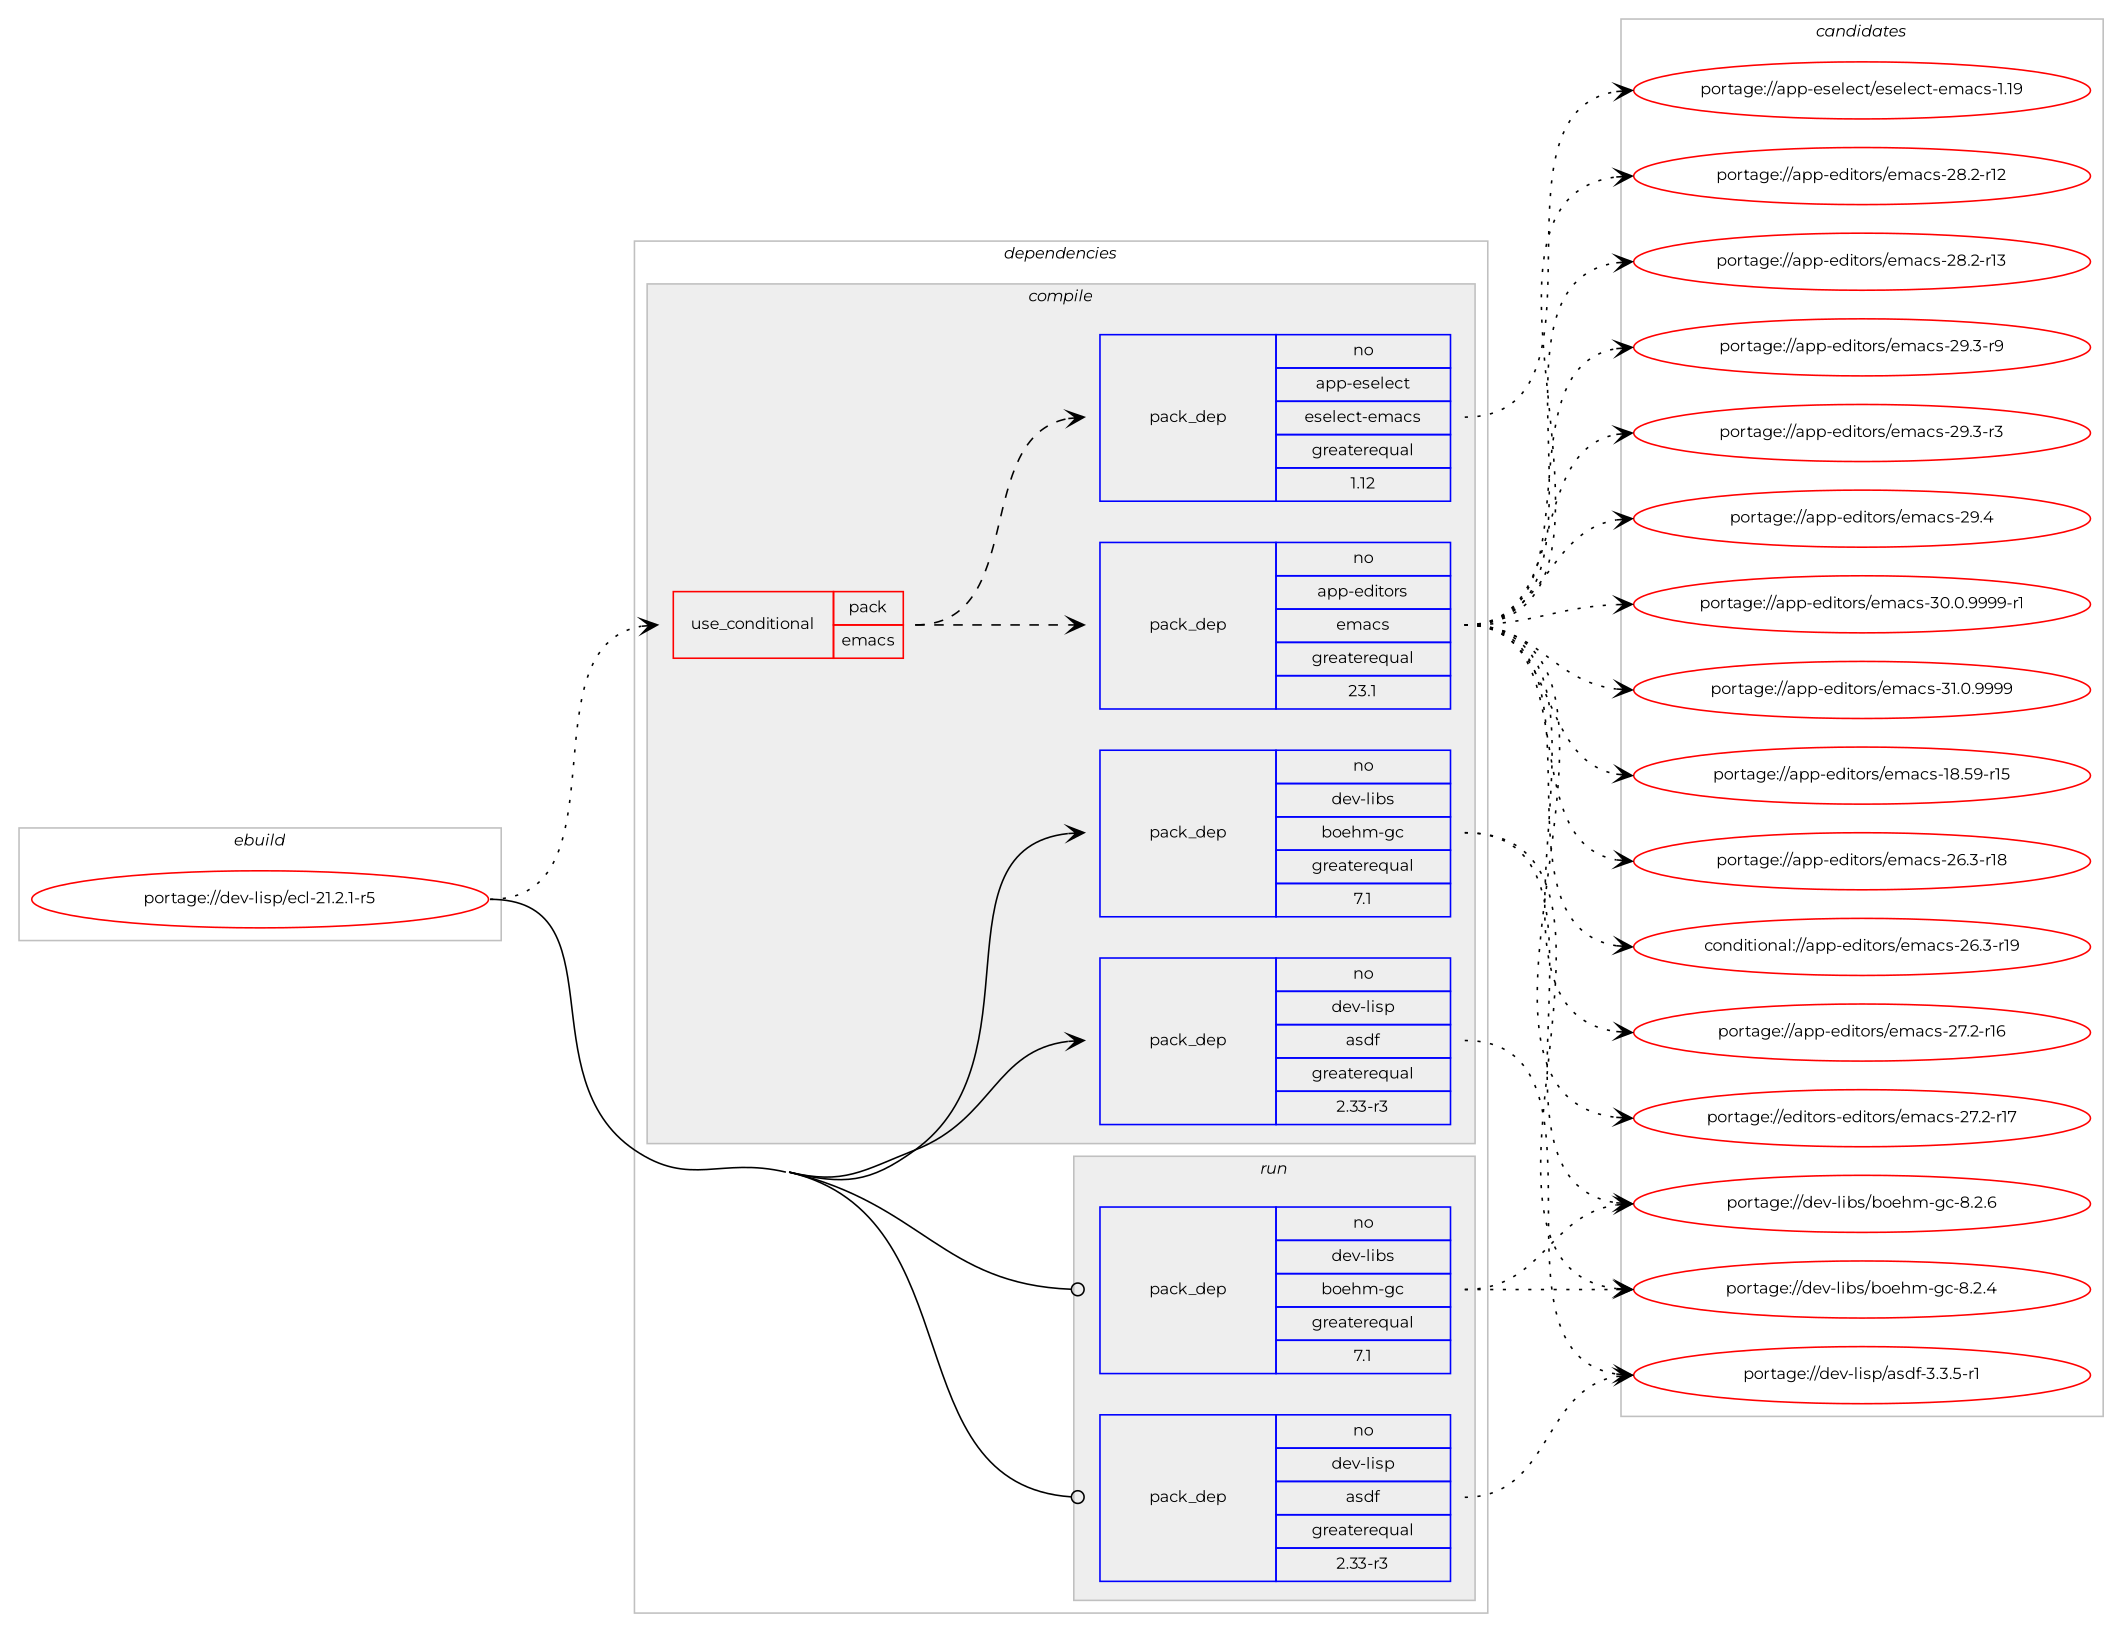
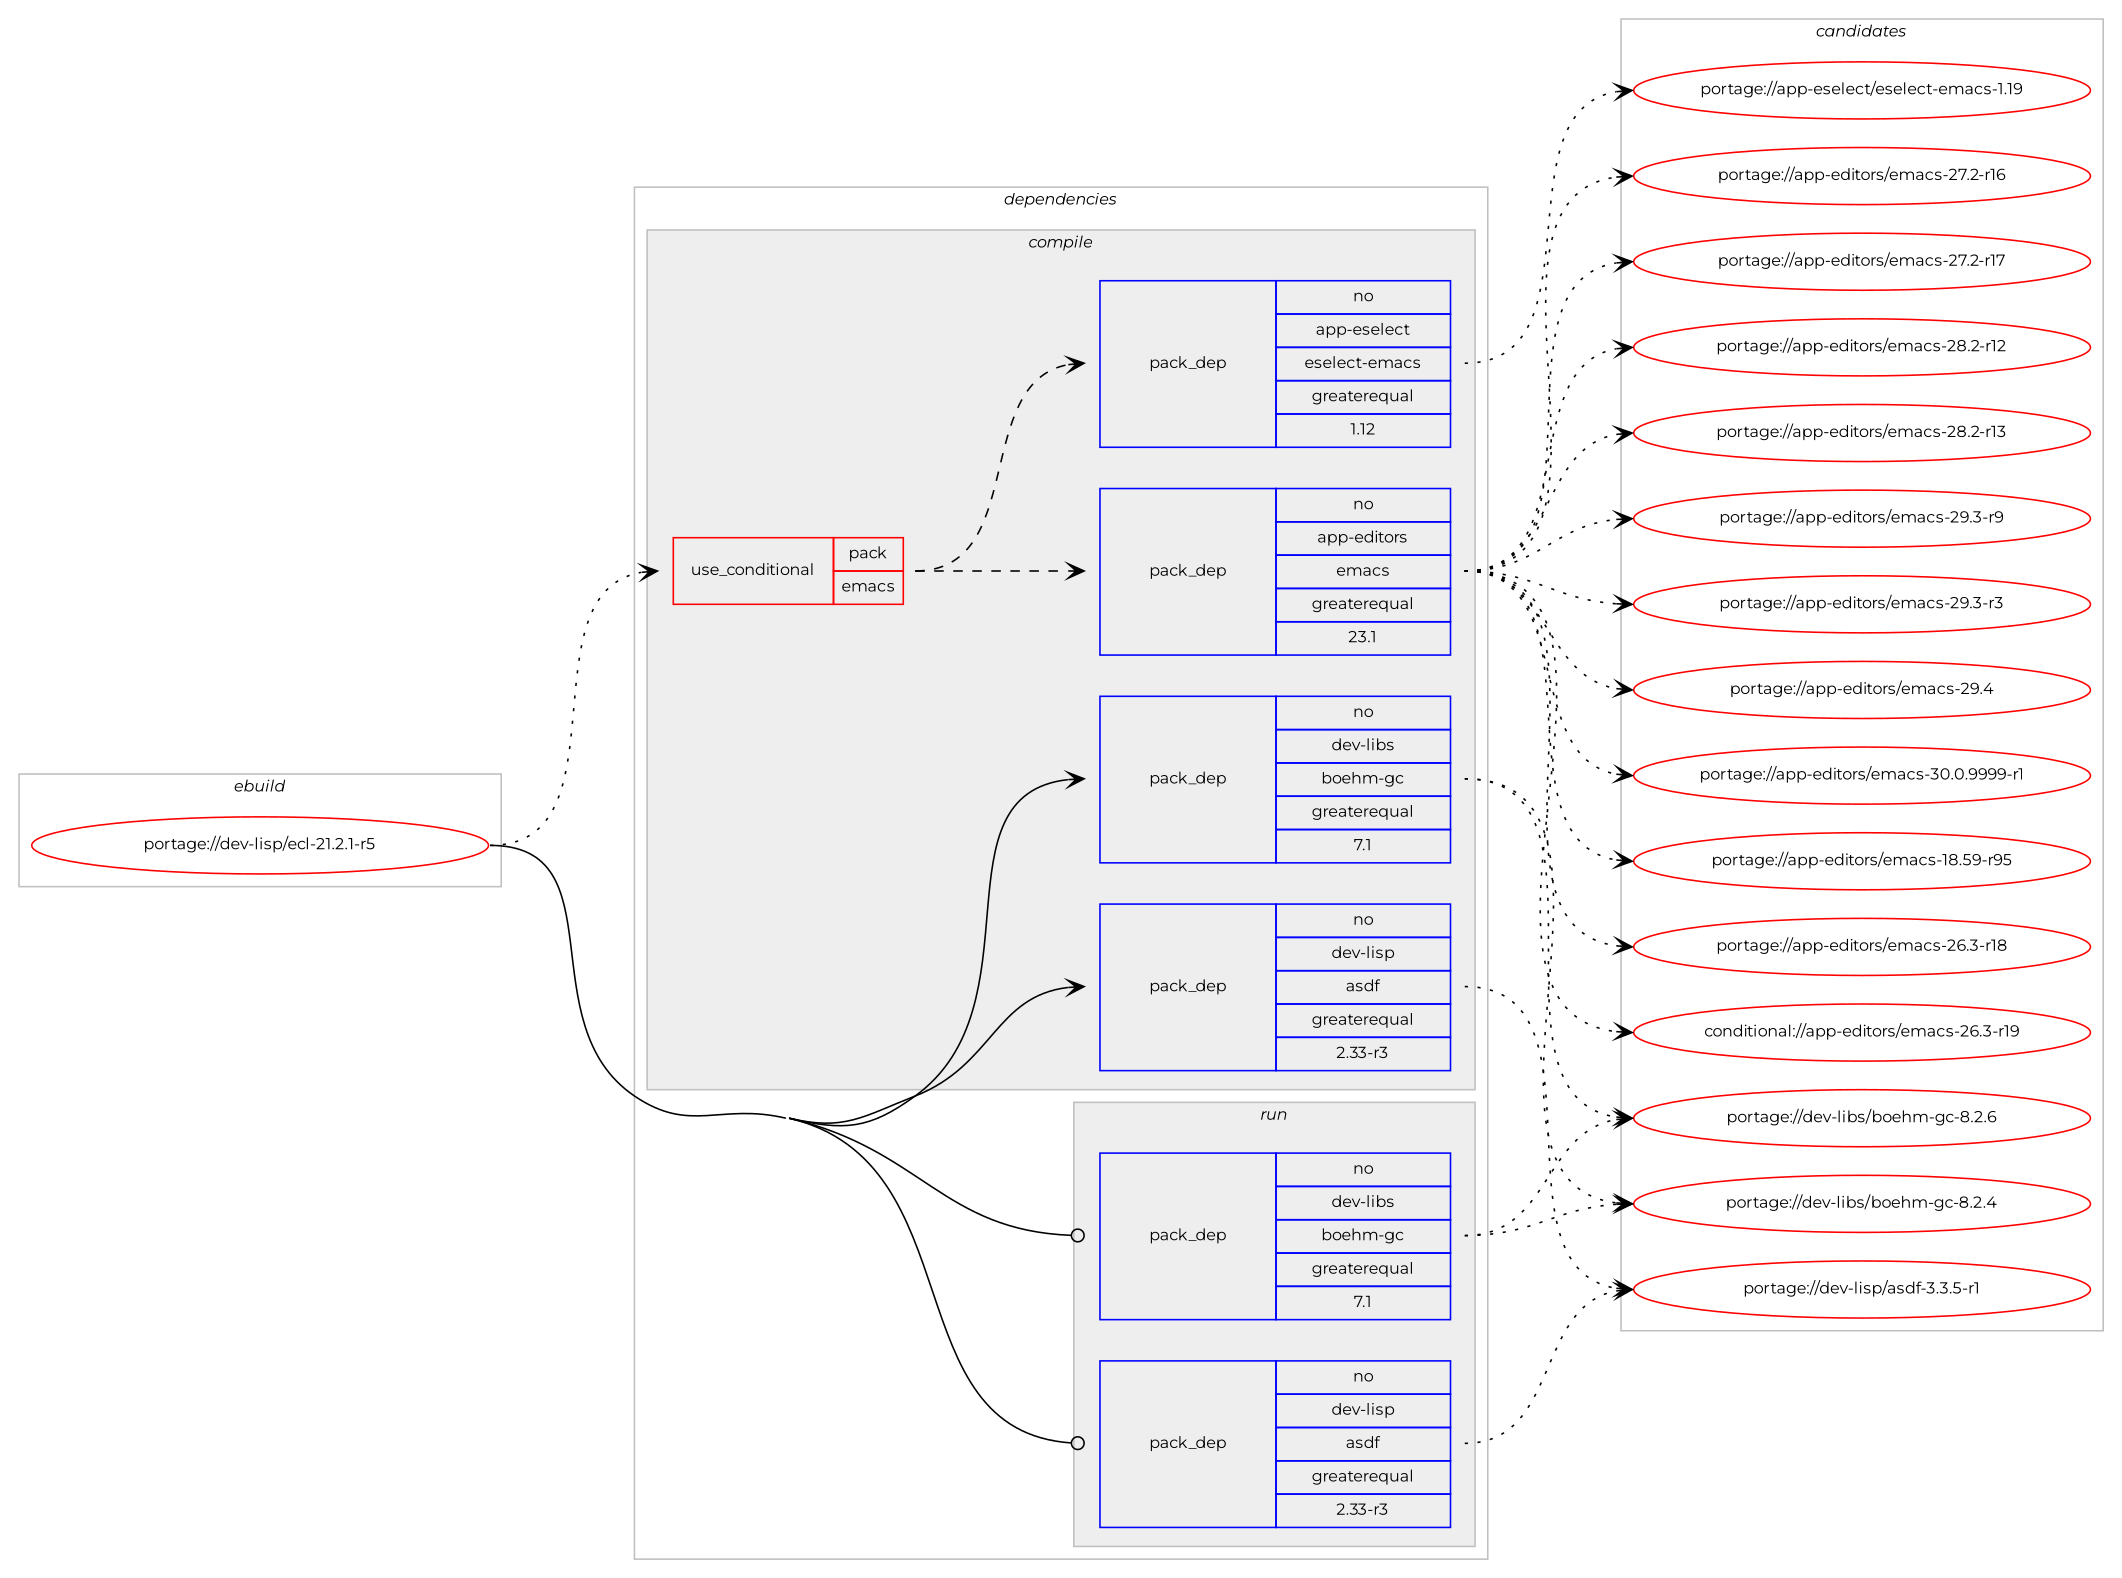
  digraph {
    compound=true
    concentrate=true
    fontname=Montserrat
    fontsize=10
    newrank=true
    rankdir=LR
    ranksep=1.5
    node [color=red fontname=Montserrat fontsize=10]
    edge [arrowhead=vee fontname=Montserrat headport=w style=dotted tailport=e weight=100]
    n1 [label="portage://dev-lisp/ecl-21.2.1-r5" width=4]
    n2 [color=blue label=<<TABLE BORDER="0" CELLBORDER="1" CELLSPACING="0" CELLPADDING="4" WIDTH="220"><TR><TD ROWSPAN="6" CELLPADDING="30">pack_dep</TD></TR><TR><TD WIDTH="110">no</TD></TR><TR><TD>app-editors</TD></TR><TR><TD>emacs</TD></TR><TR><TD>greaterequal</TD></TR><TR><TD>23.1</TD></TR></TABLE>> shape=none]
    n3 [color=blue label=<<TABLE BORDER="0" CELLBORDER="1" CELLSPACING="0" CELLPADDING="4" WIDTH="220"><TR><TD ROWSPAN="6" CELLPADDING="30">pack_dep</TD></TR><TR><TD WIDTH="110">no</TD></TR><TR><TD>app-eselect</TD></TR><TR><TD>eselect-emacs</TD></TR><TR><TD>greaterequal</TD></TR><TR><TD>1.12</TD></TR></TABLE>> shape=none]
    n4 [label=<<TABLE BORDER="0" CELLBORDER="1" CELLSPACING="0" CELLPADDING="4"><TR><TD ROWSPAN="3" CELLPADDING="10">use_conditional</TD></TR><TR><TD>pack</TD></TR><TR><TD>emacs</TD></TR></TABLE>> shape=none]
    n5 [color=blue label=<<TABLE BORDER="0" CELLBORDER="1" CELLSPACING="0" CELLPADDING="4" WIDTH="220"><TR><TD ROWSPAN="6" CELLPADDING="30">pack_dep</TD></TR><TR><TD WIDTH="110">no</TD></TR><TR><TD>dev-libs</TD></TR><TR><TD>boehm-gc</TD></TR><TR><TD>greaterequal</TD></TR><TR><TD>7.1</TD></TR></TABLE>> shape=none]
    n6 [color=blue label=<<TABLE BORDER="0" CELLBORDER="1" CELLSPACING="0" CELLPADDING="4" WIDTH="220"><TR><TD ROWSPAN="6" CELLPADDING="30">pack_dep</TD></TR><TR><TD WIDTH="110">no</TD></TR><TR><TD>dev-lisp</TD></TR><TR><TD>asdf</TD></TR><TR><TD>greaterequal</TD></TR><TR><TD>2.33-r3</TD></TR></TABLE>> shape=none]
    n7 [color=blue label=<<TABLE BORDER="0" CELLBORDER="1" CELLSPACING="0" CELLPADDING="4" WIDTH="220"><TR><TD ROWSPAN="6" CELLPADDING="30">pack_dep</TD></TR><TR><TD WIDTH="110">no</TD></TR><TR><TD>dev-libs</TD></TR><TR><TD>boehm-gc</TD></TR><TR><TD>greaterequal</TD></TR><TR><TD>7.1</TD></TR></TABLE>> shape=none]
    n8 [color=blue label=<<TABLE BORDER="0" CELLBORDER="1" CELLSPACING="0" CELLPADDING="4" WIDTH="220"><TR><TD ROWSPAN="6" CELLPADDING="30">pack_dep</TD></TR><TR><TD WIDTH="110">no</TD></TR><TR><TD>dev-lisp</TD></TR><TR><TD>asdf</TD></TR><TR><TD>greaterequal</TD></TR><TR><TD>2.33-r3</TD></TR></TABLE>> shape=none]
-   n9 [label="portage://app-editors/emacs-18.59-r15" width=4]
+   n9 [label="portage://app-editors/emacs-18.59-r95" width=4]
    n10 [label="portage://app-editors/emacs-26.3-r18" width=4]
    n11 [label="conditional://app-editors/emacs-26.3-r19" width=4]
    n12 [label="portage://app-editors/emacs-27.2-r16" width=4]
-   n13 [label="portage://editors-editors/emacs-27.2-r17" width=4]
+   n13 [label="portage://app-editors/emacs-27.2-r17" width=4]
    n14 [label="portage://app-editors/emacs-28.2-r12" width=4]
    n15 [label="portage://app-editors/emacs-28.2-r13" width=4]
    n16 [label="portage://app-editors/emacs-29.3-r9" width=4]
    n17 [label="portage://app-editors/emacs-29.3-r3" width=4]
    n18 [label="portage://app-editors/emacs-29.4" width=4]
    n19 [label="portage://app-editors/emacs-30.0.9999-r1" width=4]
-   n20 [label="portage://app-editors/emacs-31.0.9999" width=4]
    n21 [label="portage://app-eselect/eselect-emacs-1.19" width=4]
    n22 [label="portage://dev-libs/boehm-gc-8.2.4" width=4]
    n23 [label="portage://dev-libs/boehm-gc-8.2.6" width=4]
    n24 [label="portage://dev-lisp/asdf-3.3.5-r1" width=4]
    subgraph cluster_1 {
      color=gray
      label=<<i>ebuild</i>>
      rank=same
      n1
    }
    subgraph cluster_2 {
      color=gray
      label=<<i>dependencies</i>>
      subgraph cluster_3 {
        color=gray
        fillcolor="#eeeeee"
        label=<<i>compile</i>>
        style=filled
        subgraph sub_4 {
          color=gray
          fillcolor="#eeeeee"
          label=<<i>compile</i>>
          style=filled
          n4
          subgraph sub_5 {
            color=gray
            fillcolor="#eeeeee"
            label=<<i>compile</i>>
            style=filled
            n2
          }
          subgraph sub_6 {
            color=gray
            fillcolor="#eeeeee"
            label=<<i>compile</i>>
            style=filled
            n3
          }
        }
        subgraph sub_7 {
          color=gray
          fillcolor="#eeeeee"
          label=<<i>compile</i>>
          style=filled
          n5
        }
        subgraph sub_8 {
          color=gray
          fillcolor="#eeeeee"
          label=<<i>compile</i>>
          style=filled
          n6
        }
      }
      subgraph cluster_9 {
        color=gray
        fillcolor="#eeeeee"
        label=<<i>compile and run</i>>
        style=filled
      }
      subgraph cluster_10 {
        color=gray
        fillcolor="#eeeeee"
        label=<<i>run</i>>
        style=filled
        subgraph sub_11 {
          color=gray
          fillcolor="#eeeeee"
          label=<<i>run</i>>
          style=filled
          n7
        }
        subgraph sub_12 {
          color=gray
          fillcolor="#eeeeee"
          label=<<i>run</i>>
          style=filled
          n8
        }
      }
    }
    subgraph cluster_13 {
      color=gray
      label=<<i>candidates</i>>
      rank=same
      subgraph sub_14 {
        color=black
        label=<<i>candidates</i>>
        nodesep=1
        rank=same
        n9
        n10
        n11
        n12
        n13
        n14
        n15
        n16
        n17
        n18
        n19
-       n20
      }
      subgraph sub_15 {
        color=black
        label=<<i>candidates</i>>
        nodesep=1
        rank=same
        n21
      }
      subgraph sub_16 {
        color=black
        label=<<i>candidates</i>>
        nodesep=1
        rank=same
        n22
        n23
      }
      subgraph sub_17 {
        color=black
        label=<<i>candidates</i>>
        nodesep=1
        rank=same
        n24
      }
      subgraph sub_18 {
        color=black
        label=<<i>candidates</i>>
        nodesep=1
        rank=same
        n22
        n23
      }
      subgraph sub_19 {
        color=black
        label=<<i>candidates</i>>
        nodesep=1
        rank=same
        n24
      }
    }
    n1 -> n4 [weight=20]
    n1 -> n5 [style=solid weight=20]
    n1 -> n6 [style=solid weight=20]
    n1 -> n7 [arrowhead=odot style=solid weight=20]
    n1 -> n8 [arrowhead=odot style=solid weight=20]
    n2 -> n9
    n2 -> n10
    n2 -> n11
    n2 -> n12
    n2 -> n13
    n2 -> n14
    n2 -> n15
    n2 -> n16
    n2 -> n17
    n2 -> n18
    n2 -> n19
-   n2 -> n20
    n3 -> n21
    n4 -> n2 [style=dashed weight=20]
    n4 -> n3 [style=dashed weight=20]
    n5 -> n22
    n5 -> n23
    n6 -> n24
    n7 -> n22
    n7 -> n23
    n8 -> n24
  }
